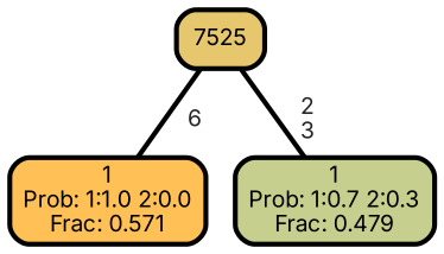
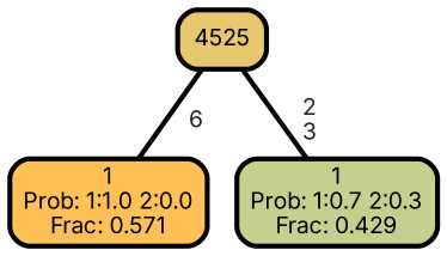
  graph {
    fontname=Inter
    ranksep="0 equally"
    splines=straight
    node [color=black fontcolor=black fontname=Inter penwidth=3 shape=box style="filled, rounded"]
    edge [color=black fontcolor=grey14 fontname=Inter fontweight=bold penwidth=3]
    n1 [fillcolor="#ffc155" label="1\nProb: 1:1.0 2:0.0\nFrac: 0.571"]
-   n2 [fillcolor="#e6c76d" label=7525]
-   n3 [fillcolor="#c6cf8d" label="1\nProb: 1:0.7 2:0.3\nFrac: 0.479"]
+   n2 [fillcolor="#e6c76d" label=4525]
+   n3 [fillcolor="#c6cf8d" label="1\nProb: 1:0.7 2:0.3\nFrac: 0.429"]
    subgraph sub_1 {
      rank=same
    }
    n2 -- n1 [label=" 6"]
    n2 -- n3 [label=" 2\n 3"]
  }
